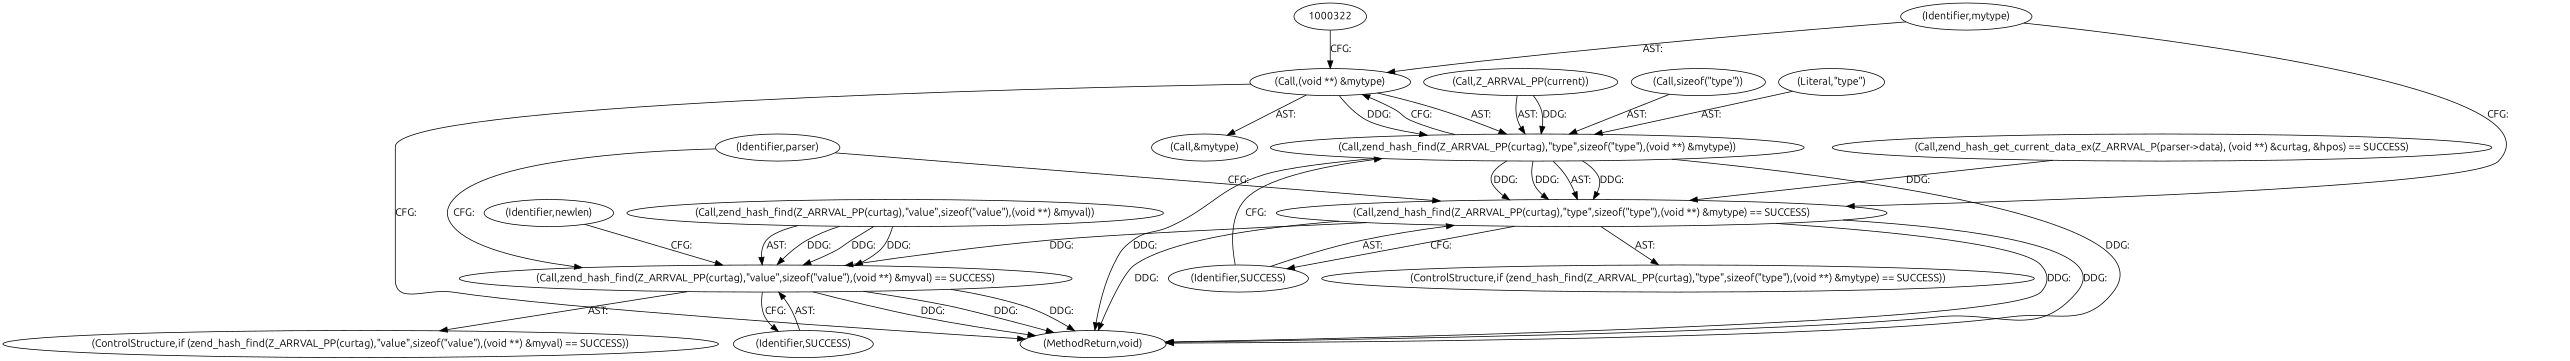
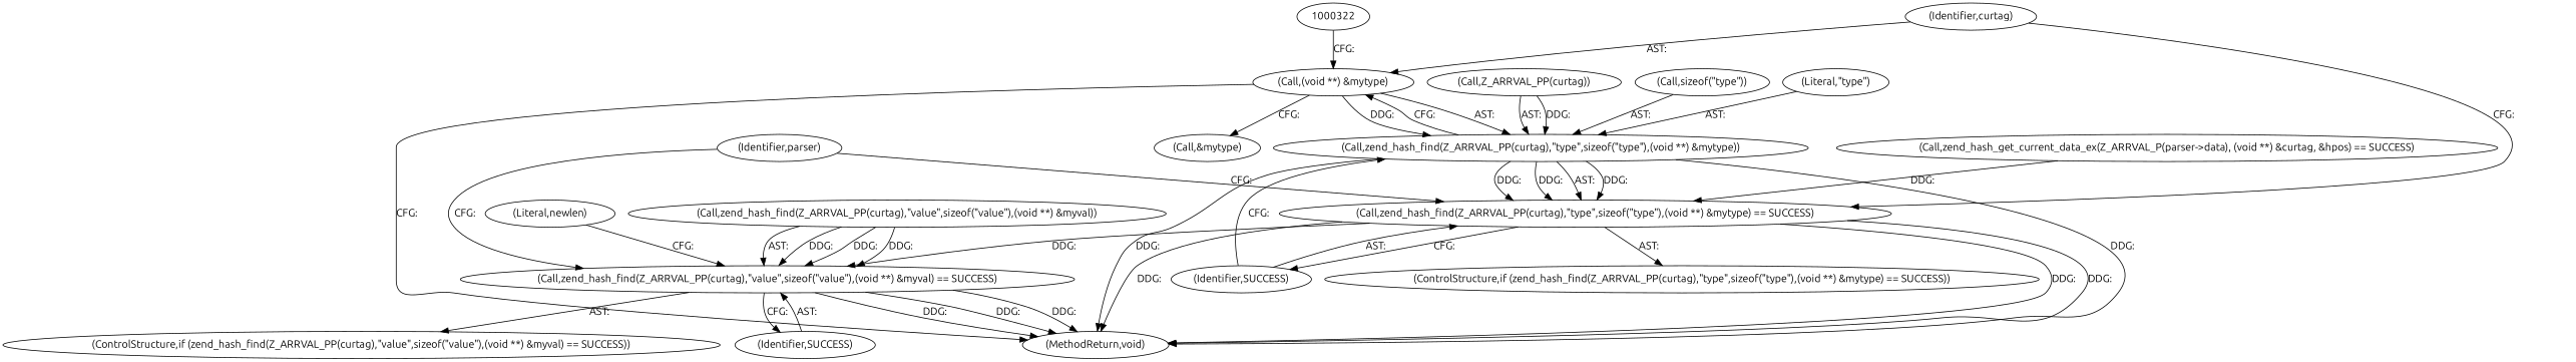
  digraph {
    fontname=Ubuntu
    node [fontname=Ubuntu]
    edge [fontname=Ubuntu]
    n1 [label="(Call,(void **) &mytype)"]
    n2 [label="(Call,zend_hash_find(Z_ARRVAL_PP(curtag),\"type\",sizeof(\"type\"),(void **) &mytype))"]
    n3 [label="(Call,&mytype)"]
    n4 [label="(MethodReturn,void)"]
    n5 [label="(Call,zend_hash_find(Z_ARRVAL_PP(curtag),\"type\",sizeof(\"type\"),(void **) &mytype) == SUCCESS)"]
    n6 [label="(Call,zend_hash_find(Z_ARRVAL_PP(curtag),\"value\",sizeof(\"value\"),(void **) &myval) == SUCCESS)"]
    n7 [label="(Identifier,SUCCESS)"]
    n8 [label="(ControlStructure,if (zend_hash_find(Z_ARRVAL_PP(curtag),\"type\",sizeof(\"type\"),(void **) &mytype) == SUCCESS))"]
    n9 [label="(ControlStructure,if (zend_hash_find(Z_ARRVAL_PP(curtag),\"value\",sizeof(\"value\"),(void **) &myval) == SUCCESS))"]
    n10 [label="(Identifier,SUCCESS)"]
    n11 [label="(Call,zend_hash_get_current_data_ex(Z_ARRVAL_P(parser->data), (void **) &curtag, &hpos) == SUCCESS)"]
-   n12 [label="(Call,Z_ARRVAL_PP(current))"]
+   n12 [label="(Call,Z_ARRVAL_PP(curtag))"]
    n13 [label="(Call,sizeof(\"type\"))"]
    n14 [label="(Call,zend_hash_find(Z_ARRVAL_PP(curtag),\"value\",sizeof(\"value\"),(void **) &myval))"]
-   n15 [label="(Identifier,newlen)"]
+   n15 [label="(Literal,newlen)"]
    n16 [label="(Identifier,parser)"]
    n17 [label="(Literal,\"type\")"]
-   n18 [label="(Identifier,mytype)"]
+   n18 [label="(Identifier,curtag)"]
    1000322
    n1 -> n2 [label="AST: "]
    n1 -> n2 [label="DDG: "]
-   n1 -> n3 [label="AST: "]
+   n1 -> n3 [label="CFG: "]
    n1 -> n4 [label="CFG: "]
    n2 -> n1 [label="CFG: "]
    n2 -> n4 [label="DDG: "]
    n2 -> n4 [label="DDG: "]
    n2 -> n5 [label="AST: "]
    n2 -> n5 [label="DDG: "]
    n2 -> n5 [label="DDG: "]
    n2 -> n5 [label="DDG: "]
    n5 -> n4 [label="DDG: "]
    n5 -> n4 [label="DDG: "]
    n5 -> n4 [label="DDG: "]
    n5 -> n6 [label="DDG: "]
    n5 -> n7 [label="CFG: "]
    n5 -> n8 [label="AST: "]
    n6 -> n4 [label="DDG: "]
    n6 -> n4 [label="DDG: "]
    n6 -> n4 [label="DDG: "]
    n6 -> n9 [label="AST: "]
    n6 -> n10 [label="CFG: "]
    n7 -> n2 [label="CFG: "]
    n7 -> n5 [label="AST: "]
    n10 -> n6 [label="AST: "]
    n11 -> n5 [label="DDG: "]
    n12 -> n2 [label="AST: "]
    n12 -> n2 [label="DDG: "]
    n13 -> n2 [label="AST: "]
    n14 -> n6 [label="AST: "]
    n14 -> n6 [label="DDG: "]
    n14 -> n6 [label="DDG: "]
    n14 -> n6 [label="DDG: "]
    n15 -> n6 [label="CFG: "]
    n16 -> n5 [label="CFG: "]
    n16 -> n6 [label="CFG: "]
    n17 -> n2 [label="AST: "]
    n18 -> n1 [label="AST: "]
    n18 -> n5 [label="CFG: "]
    1000322 -> n1 [label="CFG: "]
  }
